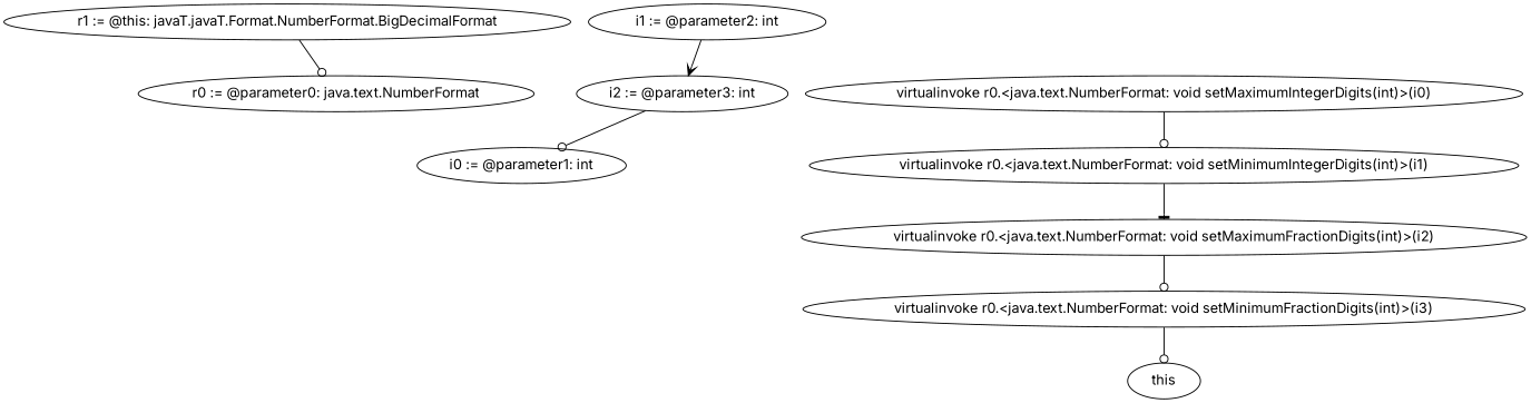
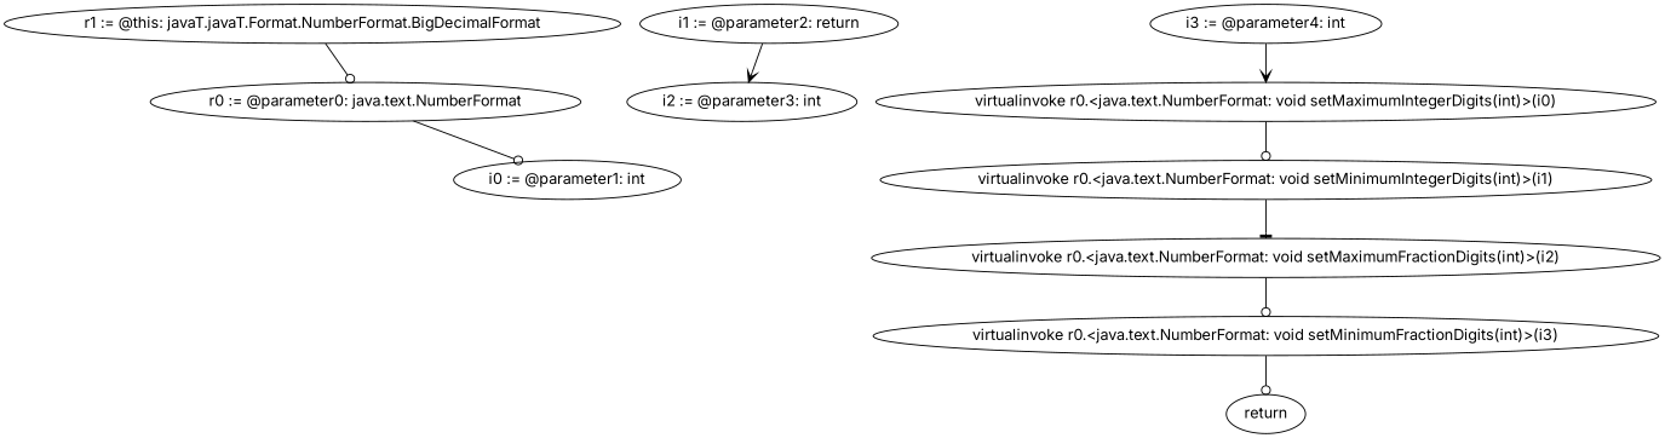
  digraph {
    fontname=Inter
    node [fontname=Inter]
    edge [arrowhead=odot fontname=Inter]
    n1 [label="r1 := @this: javaT.javaT.Format.NumberFormat.BigDecimalFormat"]
    "r0 := @parameter0: java.text.NumberFormat"
    "i0 := @parameter1: int"
-   "i1 := @parameter2: int"
+   "i1 := @parameter2: int" [label="i1 := @parameter2: return"]
    "i2 := @parameter3: int"
+   "i3 := @parameter4: int"
    "virtualinvoke r0.<java.text.NumberFormat: void setMaximumIntegerDigits(int)>(i0)"
    "virtualinvoke r0.<java.text.NumberFormat: void setMinimumIntegerDigits(int)>(i1)"
    "virtualinvoke r0.<java.text.NumberFormat: void setMaximumFractionDigits(int)>(i2)"
    "virtualinvoke r0.<java.text.NumberFormat: void setMinimumFractionDigits(int)>(i3)"
-   return [label=this]
+   return
    n1 -> "r0 := @parameter0: java.text.NumberFormat"
-   "i2 := @parameter3: int" -> "i0 := @parameter1: int"
+   "r0 := @parameter0: java.text.NumberFormat" -> "i0 := @parameter1: int"
    "i1 := @parameter2: int" -> "i2 := @parameter3: int" [arrowhead=vee]
+   "i3 := @parameter4: int" -> "virtualinvoke r0.<java.text.NumberFormat: void setMaximumIntegerDigits(int)>(i0)" [arrowhead=vee]
    "virtualinvoke r0.<java.text.NumberFormat: void setMaximumIntegerDigits(int)>(i0)" -> "virtualinvoke r0.<java.text.NumberFormat: void setMinimumIntegerDigits(int)>(i1)"
    "virtualinvoke r0.<java.text.NumberFormat: void setMinimumIntegerDigits(int)>(i1)" -> "virtualinvoke r0.<java.text.NumberFormat: void setMaximumFractionDigits(int)>(i2)" [arrowhead=tee]
    "virtualinvoke r0.<java.text.NumberFormat: void setMaximumFractionDigits(int)>(i2)" -> "virtualinvoke r0.<java.text.NumberFormat: void setMinimumFractionDigits(int)>(i3)"
    "virtualinvoke r0.<java.text.NumberFormat: void setMinimumFractionDigits(int)>(i3)" -> return
  }
